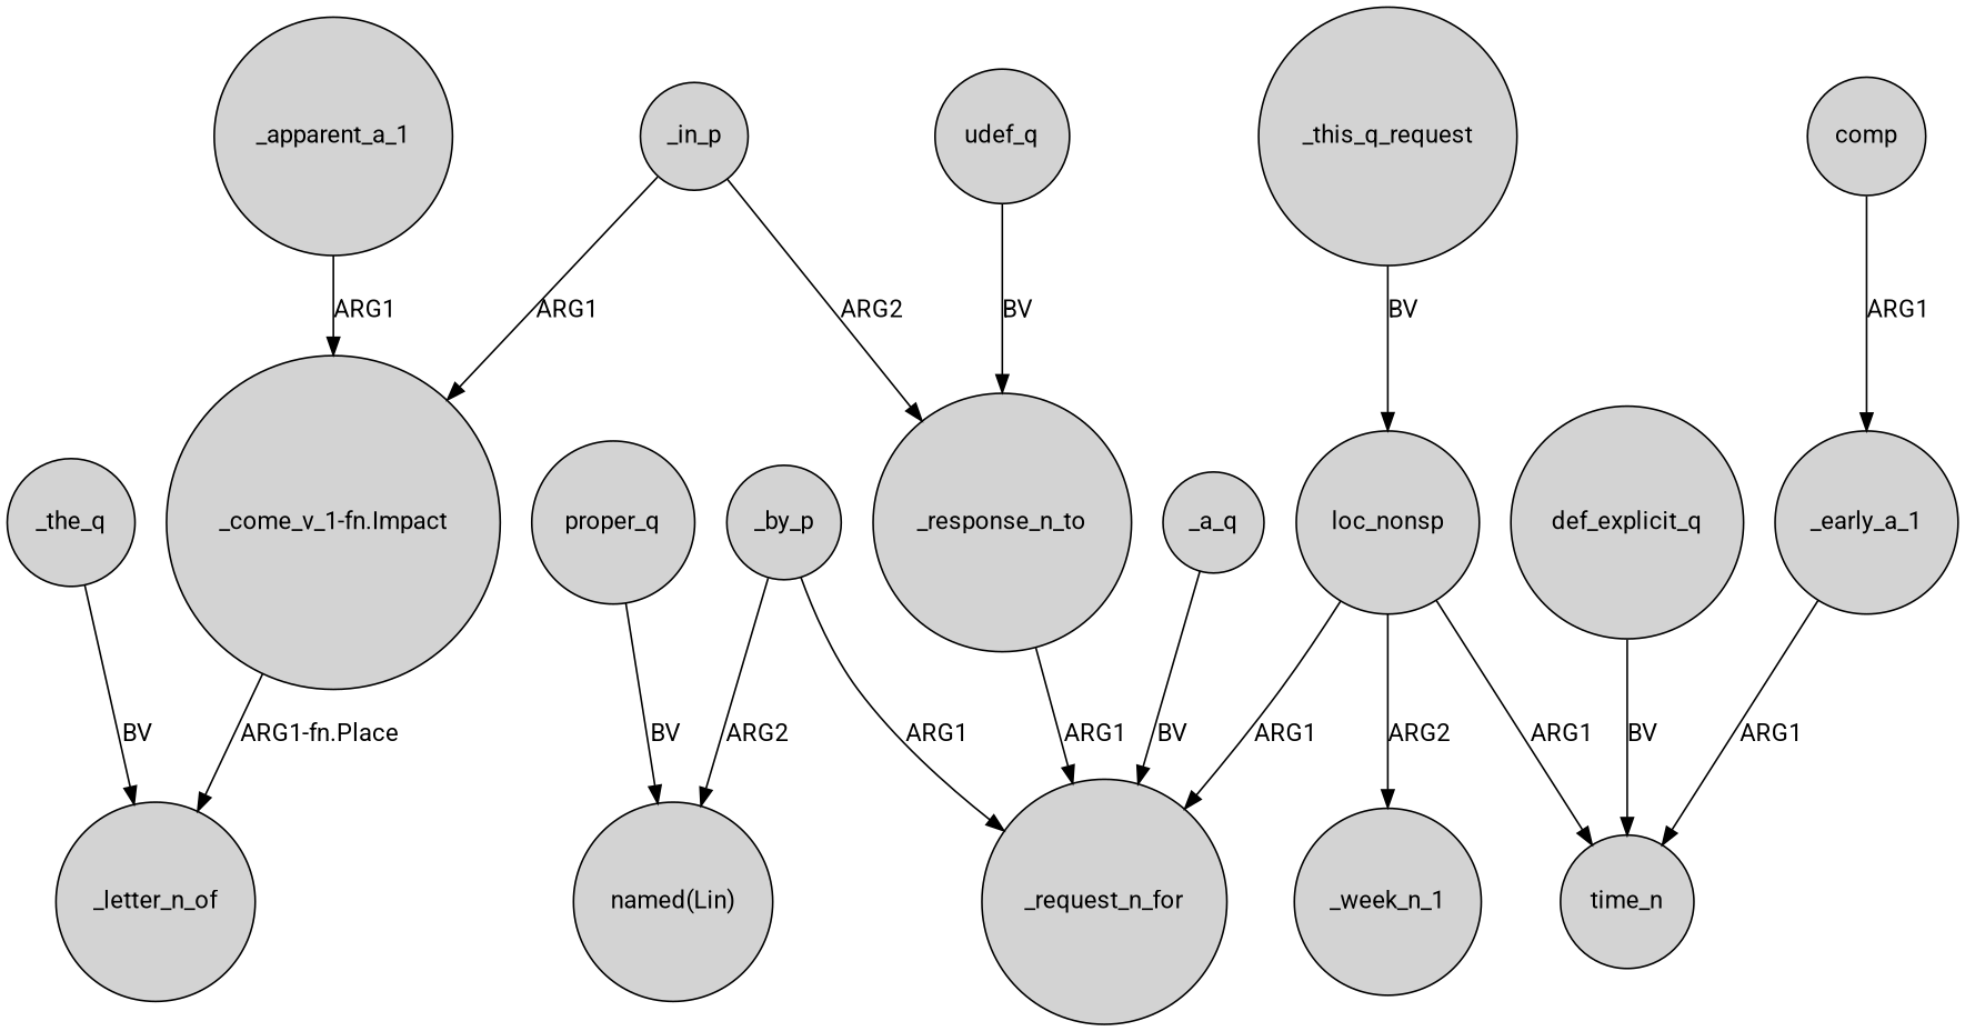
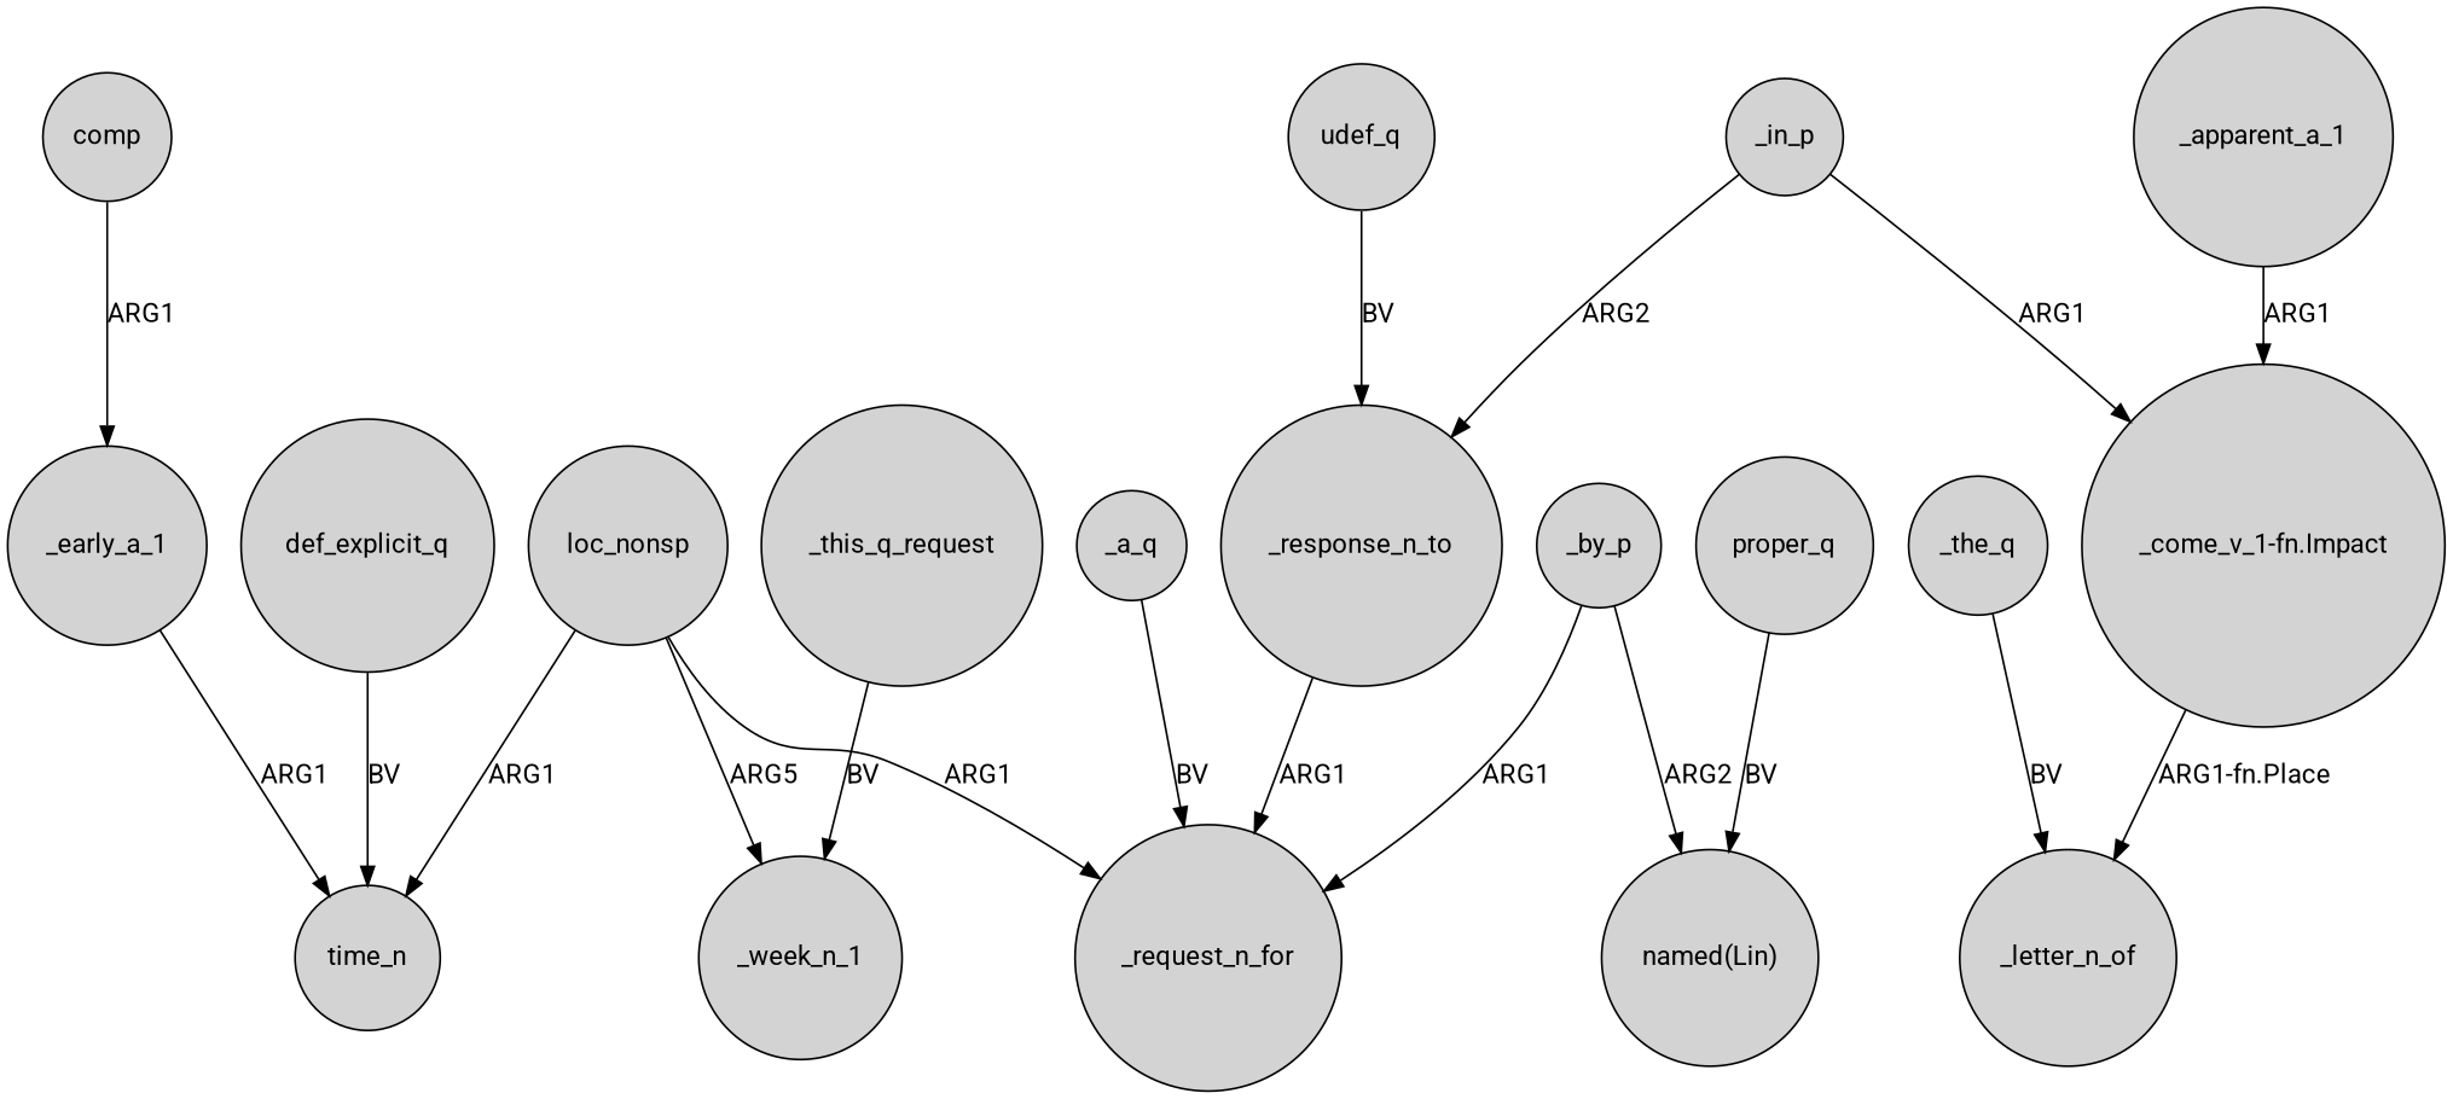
  digraph {
    fontname=Roboto
    node [fontname=Roboto shape=circle style=filled]
    edge [fontname=Roboto]
    _early_a_1
    time_n
    _in_p
    "_come_v_1-fn.Impact"
    _response_n_to
    _letter_n_of
    _request_n_for
    proper_q
    "named(Lin)"
    comp
    loc_nonsp
    _week_n_1
    _apparent_a_1
    _by_p
    udef_q
    def_explicit_q
    _the_q
    _a_q
    n19 [label=_this_q_request]
    _early_a_1 -> time_n [label=ARG1]
    _in_p -> "_come_v_1-fn.Impact" [label=ARG1]
    _in_p -> _response_n_to [label=ARG2]
    "_come_v_1-fn.Impact" -> _letter_n_of [label="ARG1-fn.Place"]
    _response_n_to -> _request_n_for [label=ARG1]
    proper_q -> "named(Lin)" [label=BV]
    comp -> _early_a_1 [label=ARG1]
    loc_nonsp -> time_n [label=ARG1]
    loc_nonsp -> _request_n_for [label=ARG1]
-   loc_nonsp -> _week_n_1 [label=ARG2]
+   loc_nonsp -> _week_n_1 [label=ARG5]
    _apparent_a_1 -> "_come_v_1-fn.Impact" [label=ARG1]
    _by_p -> _request_n_for [label=ARG1]
    _by_p -> "named(Lin)" [label=ARG2]
    udef_q -> _response_n_to [label=BV]
    def_explicit_q -> time_n [label=BV]
    _the_q -> _letter_n_of [label=BV]
    _a_q -> _request_n_for [label=BV]
-   n19 -> loc_nonsp [label=BV]
+   n19 -> _week_n_1 [label=BV]
  }
